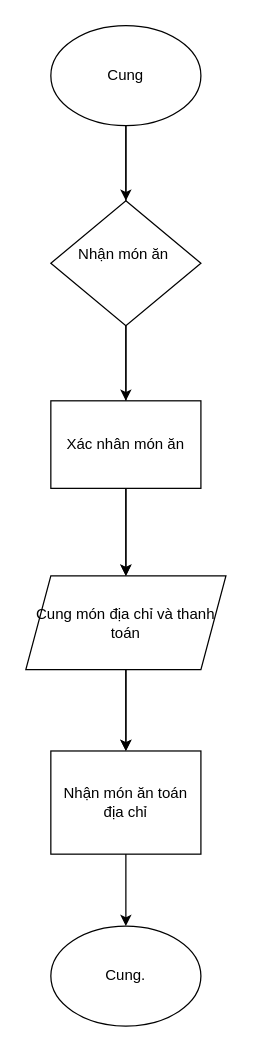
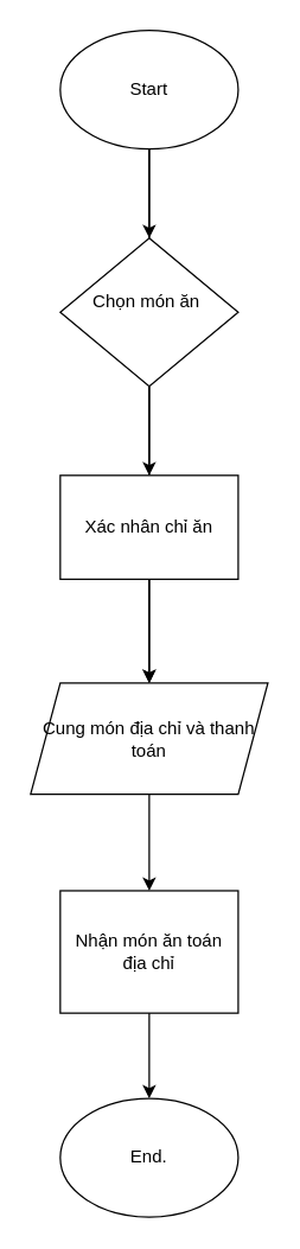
  <mxCell id="0" />
  <mxCell id="1" parent="0" />
  <mxCell id="2" value="" style="edgeStyle=orthogonalEdgeStyle;rounded=0;orthogonalLoop=1;jettySize=auto;html=1;" parent="1" edge="1"><mxGeometry relative="1" as="geometry"><mxPoint x="100" y="100" as="sourcePoint" /><mxPoint x="100" y="180" as="targetPoint" /></mxGeometry></mxCell>
  <mxCell id="3" value="" style="edgeStyle=orthogonalEdgeStyle;rounded=0;orthogonalLoop=1;jettySize=auto;html=1;" parent="1" edge="1"><mxGeometry relative="1" as="geometry"><mxPoint x="100" y="240" as="sourcePoint" /><mxPoint x="100" y="320" as="targetPoint" /></mxGeometry></mxCell>
  <mxCell id="4" value="" style="edgeStyle=orthogonalEdgeStyle;rounded=0;orthogonalLoop=1;jettySize=auto;html=1;" parent="1" edge="1"><mxGeometry relative="1" as="geometry"><mxPoint x="100" y="380" as="sourcePoint" /><mxPoint x="100" y="460" as="targetPoint" /></mxGeometry></mxCell>
  <mxCell id="5" value="" style="edgeStyle=orthogonalEdgeStyle;rounded=0;orthogonalLoop=1;jettySize=auto;html=1;" parent="1" edge="1"><mxGeometry relative="1" as="geometry"><mxPoint x="100" y="520" as="sourcePoint" /><mxPoint x="100" y="600" as="targetPoint" /></mxGeometry></mxCell>
  <mxCell id="6" value="" style="edgeStyle=orthogonalEdgeStyle;rounded=0;orthogonalLoop=1;jettySize=auto;html=1;" parent="1" edge="1"><mxGeometry relative="1" as="geometry"><mxPoint x="100" y="660" as="sourcePoint" /><mxPoint x="100" y="740" as="targetPoint" /></mxGeometry></mxCell>
  <mxCell id="7" value="" style="edgeStyle=orthogonalEdgeStyle;rounded=0;orthogonalLoop=1;jettySize=auto;html=1;" parent="1" source="8" target="10" edge="1"><mxGeometry relative="1" as="geometry" /></mxCell>
- <mxCell id="8" value="Cung" style="ellipse;whiteSpace=wrap;html=1;" parent="1" vertex="1"><mxGeometry x="40" y="20" width="120" height="80" as="geometry" /></mxCell>
+ <mxCell id="8" value="Start" style="ellipse;whiteSpace=wrap;html=1;" parent="1" vertex="1"><mxGeometry x="40" y="20" width="120" height="80" as="geometry" /></mxCell>
  <mxCell id="9" value="" style="edgeStyle=orthogonalEdgeStyle;rounded=0;orthogonalLoop=1;jettySize=auto;html=1;endArrow=none;" parent="1" source="10" target="12" edge="1"><mxGeometry relative="1" as="geometry" /></mxCell>
- <mxCell id="10" value="Nhận món ăn&amp;nbsp;&lt;div&gt;&lt;br&gt;&lt;/div&gt;" style="rhombus;whiteSpace=wrap;html=1;" parent="1" vertex="1"><mxGeometry x="40" y="160" width="120" height="100" as="geometry" /></mxCell>
+ <mxCell id="10" value="Chọn món ăn&amp;nbsp;&lt;div&gt;&lt;br&gt;&lt;/div&gt;" style="rhombus;whiteSpace=wrap;html=1;" parent="1" vertex="1"><mxGeometry x="40" y="160" width="120" height="100" as="geometry" /></mxCell>
  <mxCell id="11" value="" style="edgeStyle=orthogonalEdgeStyle;rounded=0;orthogonalLoop=1;jettySize=auto;html=1;" parent="1" source="12" target="14" edge="1"><mxGeometry relative="1" as="geometry" /></mxCell>
- <mxCell id="12" value="Xác nhân món ăn" style="whiteSpace=wrap;html=1;" parent="1" vertex="1"><mxGeometry x="40" y="320" width="120" height="70" as="geometry" /></mxCell>
- <mxCell id="13" value="" style="edgeStyle=orthogonalEdgeStyle;rounded=0;orthogonalLoop=1;jettySize=auto;html=1;" parent="1" source="14" target="15" edge="1"><mxGeometry relative="1" as="geometry" /></mxCell>
+ <mxCell id="12" value="Xác nhân chỉ ăn" style="whiteSpace=wrap;html=1;" parent="1" vertex="1"><mxGeometry x="40" y="320" width="120" height="70" as="geometry" /></mxCell>
  <mxCell id="14" value="Cung món địa chỉ và thanh toán" style="shape=parallelogram;perimeter=parallelogramPerimeter;whiteSpace=wrap;html=1;fixedSize=1;" parent="1" vertex="1"><mxGeometry x="20" y="460" width="160" height="75" as="geometry" /></mxCell>
  <mxCell id="15" value="Nhận món ăn toán địa chỉ" style="whiteSpace=wrap;html=1;" parent="1" vertex="1"><mxGeometry x="40" y="600" width="120" height="82.5" as="geometry" /></mxCell>
- <mxCell id="16" value="Cung." style="ellipse;whiteSpace=wrap;html=1;" parent="1" vertex="1"><mxGeometry x="40" y="740" width="120" height="80" as="geometry" /></mxCell>
+ <mxCell id="16" value="End." style="ellipse;whiteSpace=wrap;html=1;" parent="1" vertex="1"><mxGeometry x="40" y="740" width="120" height="80" as="geometry" /></mxCell>
